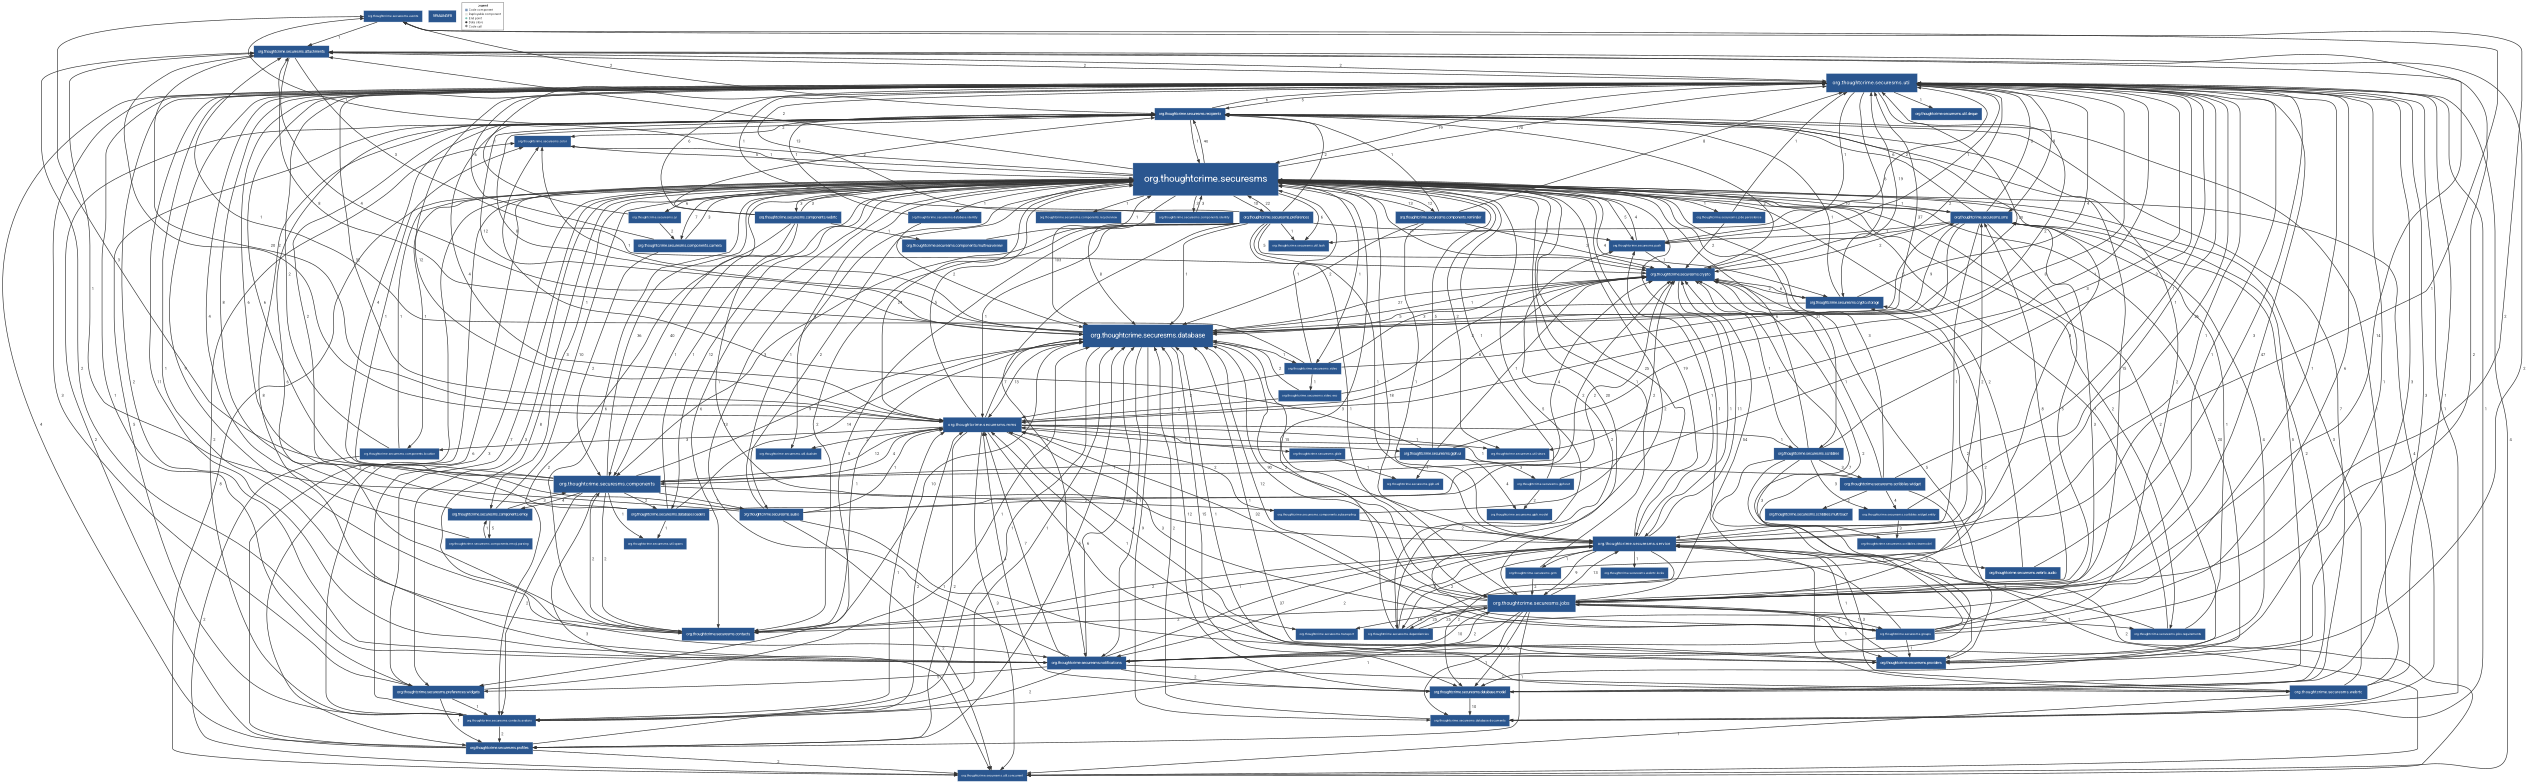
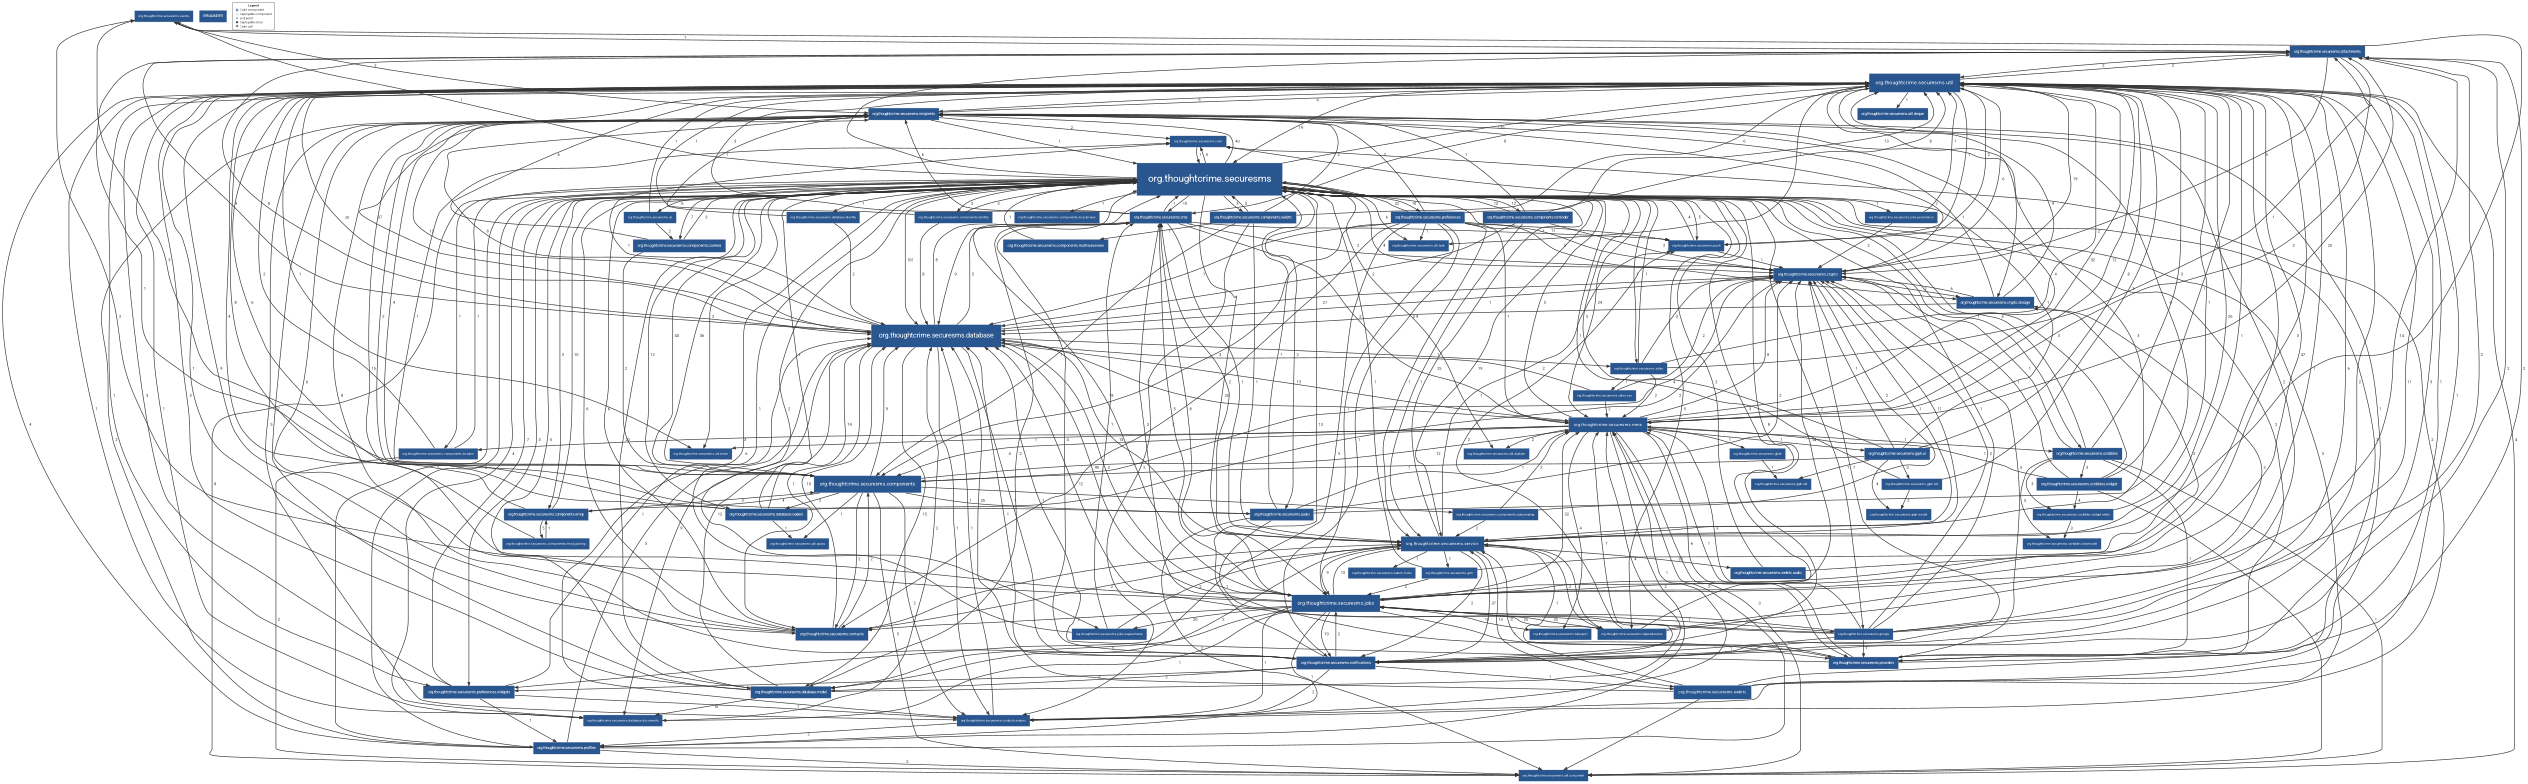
  digraph {
    compound=true
    fontname=Roboto
    rankdir=TD
    node [color="#FFFFFF" fillcolor="#2A568F" fontcolor="#FFFFFF" fontname=Roboto fontsize=10 margin=0.16 penwidth=1 shape=box style=filled]
    edge [color="#323232" fontcolor="#323232" fontname=Roboto fontsize=12 penwidth=2]
    n1 [label="org.thoughtcrime.securesms.events"]
    n2 [fontsize=11 label="org.thoughtcrime.securesms.attachments" margin=0.176]
    n3 [fontsize=11 label="org.thoughtcrime.securesms.recipients" margin=0.176]
    n4 [fontsize=17 label="org.thoughtcrime.securesms.util" margin=0.272]
    n5 [fontsize=14 label="org.thoughtcrime.securesms.mms" margin=0.224]
    n6 [fontsize=12 label="org.thoughtcrime.securesms.crypto" margin=0.192]
    n7 [fontsize=21 label="org.thoughtcrime.securesms.database" margin=0.336]
    n8 [fontsize=30 label="org.thoughtcrime.securesms" margin=0.48]
    n9 [label="org.thoughtcrime.securesms.contacts.avatars"]
    n10 [label="org.thoughtcrime.securesms.color"]
    n11 [fontsize=11 label="org.thoughtcrime.securesms.components.webrtc" margin=0.176]
    n12 [fontsize=12 label="org.thoughtcrime.securesms.components.multiwaveview" margin=0.192]
    n13 [fontsize=14 label="org.thoughtcrime.securesms.service" margin=0.224]
    n14 [fontsize=16 label="org.thoughtcrime.securesms.components" margin=0.256]
    n15 [fontsize=11 label="org.thoughtcrime.securesms.components.emoji" margin=0.176]
    n16 [label="org.thoughtcrime.securesms.util.concurrent"]
    n17 [fontsize=11 label="org.thoughtcrime.securesms.components.reminder" margin=0.176]
    n18 [label="org.thoughtcrime.securesms.util.dualsim"]
    n19 [fontsize=16 label="org.thoughtcrime.securesms.jobs" margin=0.256]
    n20 [label="org.thoughtcrime.securesms.components.recyclerview"]
    n21 [fontsize=11 label="org.thoughtcrime.securesms.scribbles" margin=0.176]
    n22 [fontsize=11 label="org.thoughtcrime.securesms.providers" margin=0.176]
    n23 [fontsize=11 label="org.thoughtcrime.securesms.profiles" margin=0.176]
    n24 [label="org.thoughtcrime.securesms.util.views"]
    n25 [label="org.thoughtcrime.securesms.components.location"]
    n26 [fontsize=11 label="org.thoughtcrime.securesms.database.model" margin=0.176]
    n27 [label="org.thoughtcrime.securesms.database.documents"]
    n28 [label="org.thoughtcrime.securesms.dependencies"]
    n29 [label="org.thoughtcrime.securesms.push"]
    n30 [fontsize=12 label="org.thoughtcrime.securesms.notifications" margin=0.192]
    n31 [label="org.thoughtcrime.securesms.util.task"]
    n32 [fontsize=11 label="org.thoughtcrime.securesms.crypto.storage" margin=0.176]
    n33 [label="org.thoughtcrime.securesms.jobs.persistence"]
    n34 [fontsize=11 label="org.thoughtcrime.securesms.database.loaders" margin=0.176]
    n35 [label="org.thoughtcrime.securesms.groups"]
    n36 [fontsize=12 label="org.thoughtcrime.securesms.contacts" margin=0.192]
    n37 [fontsize=11 label="org.thoughtcrime.securesms.audio" margin=0.176]
    n38 [fontsize=12 label="org.thoughtcrime.securesms.preferences.widgets" margin=0.192]
    n39 [label="org.thoughtcrime.securesms.jobs.requirements"]
    n40 [label="org.thoughtcrime.securesms.qr"]
    n41 [fontsize=12 label="org.thoughtcrime.securesms.components.camera" margin=0.192]
    n42 [label="org.thoughtcrime.securesms.database.identity"]
    n43 [label="org.thoughtcrime.securesms.components.identity"]
    n44 [fontsize=11 label="org.thoughtcrime.securesms.preferences" margin=0.176]
    n45 [label="org.thoughtcrime.securesms.video"]
    n46 [fontsize=11 label="org.thoughtcrime.securesms.sms" margin=0.176]
    n47 [label="org.thoughtcrime.securesms.gcm"]
    n48 [label="org.thoughtcrime.securesms.webrtc.locks"]
    n49 [fontsize=13 label="org.thoughtcrime.securesms.webrtc" margin=0.20800000000000002]
    n50 [fontsize=11 label="org.thoughtcrime.securesms.webrtc.audio" margin=0.176]
    n51 [fontsize=11 label="org.thoughtcrime.securesms.util.deque" margin=0.176]
    n52 [label="org.thoughtcrime.securesms.components.subsampling"]
    n53 [label="org.thoughtcrime.securesms.util.spans"]
    n54 [label="org.thoughtcrime.securesms.components.emoji.parsing"]
    n55 [label="org.thoughtcrime.securesms.giph.model"]
    n56 [fontsize=12 label="org.thoughtcrime.securesms.scribbles.widget" margin=0.192]
    n57 [label="org.thoughtcrime.securesms.scribbles.widget.entity"]
-   n58 [fontsize=11 label="org.thoughtcrime.securesms.scribbles.multitouch" margin=0.176]
    n59 [fontsize=11 label="org.thoughtcrime.securesms.giph.ui" margin=0.176]
    n60 [label="org.thoughtcrime.securesms.transport"]
    n61 [label="org.thoughtcrime.securesms.glide"]
    n62 [label="org.thoughtcrime.securesms.scribbles.viewmodel"]
    n63 [label="org.thoughtcrime.securesms.giph.util"]
    n64 [label="org.thoughtcrime.securesms.giph.net"]
    n65 [label="org.thoughtcrime.securesms.video.exo"]
    n66 [fontsize=11 label=REMAINDER margin=0.176]
-   n67 [color="#323232" fillcolor="#FFFFFF" fontcolor="#323232" label=<<TABLE BORDER="0" CELLPADDING="1" CELLSPACING="0"> <TR><TD COLSPAN="2"><B>Legend</B></TD></TR> <TR><TD><FONT COLOR="#2A568F">&#9638;</FONT></TD><TD ALIGN="left">Code component</TD></TR> <TR><TD><FONT COLOR="#D2D1C7">&#9638;</FONT></TD><TD ALIGN="left">Deployable component</TD></TR> <TR><TD><FONT COLOR="#72C0B4">&#9679;</FONT></TD><TD ALIGN="left">End point</TD></TR> <TR><TD><FONT COLOR="#323232">&#9679;</FONT></TD><TD ALIGN="left">Data store</TD></TR> <TR><TD><FONT COLOR="#323232">&rarr;</FONT></TD><TD ALIGN="left">Code call</TD></TR> </TABLE> > margin=""]
+   n67 [color="#323232" fillcolor="#FFFFFF" fontcolor="#323232" label=<<TABLE BORDER="0" CELLPADDING="1" CELLSPACING="0"> <TR><TD COLSPAN="2"><B>Legend</B></TD></TR> <TR><TD><FONT COLOR="#2A568F">&#9638;</FONT></TD><TD ALIGN="left">Code component</TD></TR> <TR><TD><FONT COLOR="#D2D1C7">&#9638;</FONT></TD><TD ALIGN="left">Deployable component</TD></TR> <TR><TD><FONT COLOR="#72C0B4">&#9679;</FONT></TD><TD ALIGN="left">End point</TD></TR> <TR><TD><FONT COLOR="#323232">&#9679;</FONT></TD><TD ALIGN="left">Deployable store</TD></TR> <TR><TD><FONT COLOR="#323232">&rarr;</FONT></TD><TD ALIGN="left">Code call</TD></TR> </TABLE> > margin=""]
    n1 -> n2 [label="  1"]
    n1 -> n3 [label="  2"]
    n2 -> n4 [label="  2"]
    n2 -> n5 [label="  2"]
    n2 -> n6 [label="  3"]
    n2 -> n7 [label="  4"]
    n3 -> n4 [label="  6"]
    n3 -> n7 [label="  12"]
    n3 -> n8 [label="  1"]
    n3 -> n9 [label="  5"]
    n3 -> n10 [label="  2"]
    n4 -> n2 [label="  2"]
    n4 -> n3 [label="  5"]
    n4 -> n5 [label="  12"]
    n4 -> n6 [label="  6"]
    n4 -> n7 [label="  20"]
    n4 -> n8 [label="  19"]
    n4 -> n16 [label="  4"]
    n4 -> n19 [label="  1"]
    n4 -> n22 [label="  1"]
    n4 -> n24 [label="  1"]
    n4 -> n27 [label="  1"]
    n4 -> n29 [label="  1"]
    n4 -> n30 [label="  2"]
    n4 -> n31 [label="  1"]
    n4 -> n32 [label="  2"]
    n4 -> n36 [label="  1"]
    n4 -> n38 [label="  1"]
    n4 -> n46 [label="  8"]
    n4 -> n51 [label="  1"]
    n5 -> n2 [label="  20"]
    n5 -> n3 [label="  4"]
    n5 -> n4 [label="  32"]
    n5 -> n6 [label="  8"]
    n5 -> n7 [label="  7"]
    n5 -> n8 [label="  5"]
    n5 -> n14 [label="  4"]
    n5 -> n16 [label="  3"]
    n5 -> n18 [label="  2"]
    n5 -> n21 [label="  1"]
    n5 -> n22 [label="  6"]
    n5 -> n23 [label="  2"]
    n5 -> n24 [label="  1"]
    n5 -> n25 [label="  3"]
    n5 -> n59 [label="  1"]
    n5 -> n60 [label="  4"]
    n5 -> n61 [label="  1"]
    n6 -> n3 [label="  2"]
    n6 -> n4 [label="  19"]
    n6 -> n7 [label="  1"]
    n6 -> n13 [label="  1"]
    n6 -> n32 [label="  2"]
    n7 -> n2 [label="  8"]
    n7 -> n3 [label="  8"]
    n7 -> n4 [label="  37"]
    n7 -> n5 [label="  13"]
    n7 -> n6 [label="  27"]
+   n7 -> n8 [label="  8"]
    n7 -> n9 [label="  1"]
    n7 -> n10 [label="  1"]
    n7 -> n19 [label="  2"]
    n7 -> n26 [label="  15"]
    n7 -> n27 [label="  9"]
    n7 -> n30 [label="  1"]
    n7 -> n36 [label="  1"]
    n7 -> n45 [label="  1"]
    n7 -> n46 [label="  5"]
    n8 -> n1 [label="  1"]
    n8 -> n2 [label="  2"]
    n8 -> n3 [label="  40"]
    n8 -> n4 [label="  170"]
    n8 -> n5 [label="  24"]
    n8 -> n6 [label="  71"]
    n8 -> n7 [label="  103"]
    n8 -> n9 [label="  6"]
    n8 -> n10 [label="  5"]
    n8 -> n11 [label="  3"]
    n8 -> n13 [label="  19"]
    n8 -> n14 [label="  40"]
    n8 -> n15 [label="  3"]
    n8 -> n16 [label="  8"]
    n8 -> n17 [label="  12"]
    n8 -> n18 [label="  4"]
    n8 -> n19 [label="  20"]
    n8 -> n20 [label="  1"]
    n8 -> n21 [label="  1"]
    n8 -> n22 [label="  2"]
    n8 -> n23 [label="  5"]
    n8 -> n24 [label="  2"]
    n8 -> n25 [label="  1"]
    n8 -> n26 [label="  20"]
    n8 -> n27 [label="  4"]
    n8 -> n28 [label="  5"]
    n8 -> n29 [label="  5"]
    n8 -> n30 [label="  8"]
    n8 -> n31 [label="  6"]
    n8 -> n32 [label="  4"]
    n8 -> n33 [label="  1"]
    n8 -> n34 [label="  12"]
    n8 -> n35 [label="  2"]
    n8 -> n36 [label="  6"]
    n8 -> n37 [label="  2"]
    n8 -> n38 [label="  3"]
    n8 -> n39 [label="  2"]
    n8 -> n40 [label="  6"]
    n8 -> n41 [label="  7"]
    n8 -> n42 [label="  1"]
    n8 -> n43 [label="  3"]
    n8 -> n44 [label="  10"]
    n8 -> n45 [label="  1"]
    n8 -> n46 [label="  10"]
    n9 -> n5 [label="  1"]
    n9 -> n7 [label="  1"]
    n9 -> n8 [label="  3"]
    n9 -> n10 [label="  2"]
    n9 -> n23 [label="  2"]
    n10 -> n8 [label="  1"]
    n11 -> n3 [label="  2"]
    n11 -> n4 [label="  6"]
    n11 -> n8 [label="  3"]
    n11 -> n9 [label="  2"]
    n11 -> n12 [label="  1"]
    n11 -> n13 [label="  1"]
    n11 -> n14 [label="  1"]
    n12 -> n8 [label="  1"]
    n13 -> n1 [label="  1"]
    n13 -> n3 [label="  3"]
    n13 -> n4 [label="  26"]
    n13 -> n6 [label="  11"]
    n13 -> n7 [label="  15"]
    n13 -> n8 [label="  25"]
    n13 -> n19 [label="  9"]
    n13 -> n26 [label="  2"]
    n13 -> n28 [label="  2"]
    n13 -> n29 [label="  1"]
    n13 -> n30 [label="  2"]
    n13 -> n36 [label="  2"]
    n13 -> n46 [label="  2"]
    n13 -> n47 [label="  1"]
    n13 -> n48 [label="  1"]
    n13 -> n49 [label="  13"]
-   n13 -> n50 [label="  3"]
+   n13 -> n50 [label="  20"]
    n14 -> n1 [label="  3"]
    n14 -> n3 [label="  4"]
    n14 -> n5 [label="  12"]
    n14 -> n6 [label="  4"]
    n14 -> n7 [label="  9"]
    n14 -> n8 [label="  36"]
    n14 -> n9 [label="  2"]
    n14 -> n10 [label="  1"]
    n14 -> n15 [label="  4"]
    n14 -> n16 [label="  3"]
    n14 -> n34 [label="  2"]
    n14 -> n36 [label="  2"]
    n14 -> n37 [label="  1"]
    n14 -> n52 [label="  2"]
    n14 -> n53 [label="  1"]
    n15 -> n4 [label="  8"]
    n15 -> n8 [label="  10"]
    n15 -> n14 [label="  3"]
    n15 -> n54 [label="  5"]
    n17 -> n3 [label="  1"]
    n17 -> n4 [label="  8"]
    n17 -> n6 [label="  2"]
    n17 -> n7 [label="  2"]
    n17 -> n8 [label="  13"]
    n17 -> n13 [label="  1"]
    n19 -> n1 [label="  2"]
    n19 -> n2 [label="  14"]
    n19 -> n3 [label="  15"]
    n19 -> n4 [label="  47"]
    n19 -> n5 [label="  32"]
    n19 -> n6 [label="  54"]
    n19 -> n7 [label="  90"]
    n19 -> n8 [label="  18"]
    n19 -> n9 [label="  1"]
    n19 -> n13 [label="  13"]
    n19 -> n22 [label="  1"]
    n19 -> n23 [label="  1"]
    n19 -> n26 [label="  5"]
    n19 -> n27 [label="  1"]
    n19 -> n28 [label="  25"]
    n19 -> n30 [label="  10"]
    n19 -> n32 [label="  2"]
    n19 -> n35 [label="  1"]
    n19 -> n36 [label="  2"]
    n19 -> n39 [label="  20"]
    n19 -> n46 [label="  8"]
    n19 -> n60 [label="  10"]
    n21 -> n4 [label="  3"]
    n21 -> n6 [label="  1"]
    n21 -> n8 [label="  6"]
    n21 -> n16 [label="  1"]
    n21 -> n22 [label="  1"]
    n21 -> n56 [label="  3"]
    n21 -> n57 [label="  3"]
    n21 -> n62 [label="  3"]
    n22 -> n2 [label="  2"]
    n22 -> n4 [label="  3"]
    n22 -> n5 [label="  1"]
    n22 -> n6 [label="  5"]
    n22 -> n7 [label="  1"]
    n22 -> n13 [label="  1"]
    n23 -> n3 [label="  2"]
    n23 -> n4 [label="  4"]
    n23 -> n5 [label="  2"]
    n23 -> n7 [label="  5"]
    n23 -> n8 [label="  2"]
    n23 -> n16 [label="  2"]
    n25 -> n4 [label="  2"]
    n25 -> n8 [label="  1"]
    n25 -> n16 [label="  2"]
    n26 -> n3 [label="  7"]
    n26 -> n4 [label="  3"]
    n26 -> n5 [label="  4"]
    n26 -> n7 [label="  12"]
    n26 -> n8 [label="  5"]
    n26 -> n27 [label="  10"]
    n27 -> n4 [label="  1"]
    n27 -> n7 [label="  2"]
    n28 -> n4 [label="  1"]
    n28 -> n8 [label="  3"]
    n28 -> n13 [label="  2"]
    n28 -> n19 [label="  25"]
    n28 -> n29 [label="  2"]
    n28 -> n32 [label="  2"]
    n29 -> n4 [label="  2"]
    n29 -> n6 [label="  1"]
    n29 -> n8 [label="  4"]
    n30 -> n2 [label="  2"]
    n30 -> n3 [label="  8"]
    n30 -> n4 [label="  11"]
    n30 -> n5 [label="  7"]
    n30 -> n6 [label="  7"]
    n30 -> n7 [label="  25"]
    n30 -> n8 [label="  13"]
    n30 -> n9 [label="  2"]
    n30 -> n13 [label="  37"]
    n30 -> n19 [label="  2"]
    n30 -> n26 [label="  2"]
    n30 -> n38 [label="  5"]
    n30 -> n46 [label="  4"]
    n30 -> n49 [label="  1"]
    n32 -> n3 [label="  1"]
    n32 -> n4 [label="  4"]
    n32 -> n6 [label="  6"]
    n32 -> n7 [label="  5"]
    n33 -> n4 [label="  1"]
    n33 -> n6 [label="  2"]
    n34 -> n3 [label="  2"]
    n34 -> n4 [label="  6"]
    n34 -> n6 [label="  2"]
    n34 -> n7 [label="  14"]
    n34 -> n8 [label="  1"]
    n34 -> n53 [label="  1"]
    n35 -> n2 [label="  2"]
    n35 -> n3 [label="  2"]
    n35 -> n4 [label="  6"]
    n35 -> n5 [label="  3"]
    n35 -> n6 [label="  2"]
    n35 -> n7 [label="  12"]
    n35 -> n8 [label="  1"]
    n35 -> n19 [label="  2"]
    n35 -> n22 [label="  1"]
    n35 -> n30 [label="  1"]
    n35 -> n46 [label="  3"]
    n36 -> n3 [label="  6"]
    n36 -> n4 [label="  9"]
    n36 -> n7 [label="  10"]
    n36 -> n8 [label="  6"]
    n36 -> n13 [label="  1"]
    n36 -> n14 [label="  2"]
    n37 -> n2 [label="  1"]
    n37 -> n4 [label="  6"]
    n37 -> n5 [label="  1"]
    n37 -> n6 [label="  2"]
    n37 -> n8 [label="  1"]
    n37 -> n16 [label="  2"]
    n37 -> n22 [label="  1"]
    n38 -> n4 [label="  3"]
    n38 -> n7 [label="  1"]
    n38 -> n8 [label="  7"]
    n38 -> n9 [label="  1"]
    n38 -> n23 [label="  1"]
    n39 -> n8 [label="  1"]
    n39 -> n13 [label="  2"]
    n39 -> n46 [label="  1"]
    n40 -> n4 [label="  1"]
    n40 -> n41 [label="  2"]
    n41 -> n4 [label="  6"]
    n41 -> n8 [label="  3"]
    n41 -> n14 [label="  2"]
    n42 -> n3 [label="  1"]
    n42 -> n7 [label="  2"]
    n43 -> n4 [label="  1"]
    n43 -> n7 [label="  8"]
    n43 -> n8 [label="  3"]
    n44 -> n3 [label="  2"]
    n44 -> n4 [label="  13"]
    n44 -> n5 [label="  1"]
    n44 -> n6 [label="  5"]
    n44 -> n7 [label="  1"]
    n44 -> n8 [label="  22"]
    n44 -> n13 [label="  1"]
    n44 -> n14 [label="  3"]
    n44 -> n19 [label="  1"]
    n44 -> n29 [label="  1"]
    n44 -> n30 [label="  1"]
    n44 -> n31 [label="  1"]
    n44 -> n36 [label="  2"]
    n44 -> n38 [label="  5"]
    n45 -> n2 [label="  1"]
    n45 -> n4 [label="  2"]
    n45 -> n5 [label="  2"]
    n45 -> n6 [label="  3"]
    n45 -> n8 [label="  1"]
    n45 -> n65 [label="  1"]
    n46 -> n3 [label="  6"]
    n46 -> n4 [label="  3"]
    n46 -> n5 [label="  2"]
    n46 -> n6 [label="  2"]
    n46 -> n7 [label="  9"]
    n46 -> n8 [label="  1"]
    n46 -> n13 [label="  1"]
    n46 -> n19 [label="  5"]
    n46 -> n26 [label="  2"]
    n46 -> n29 [label="  1"]
    n47 -> n4 [label="  1"]
    n47 -> n8 [label="  1"]
    n47 -> n19 [label="  2"]
    n49 -> n3 [label="  1"]
    n49 -> n4 [label="  1"]
    n49 -> n7 [label="  1"]
    n49 -> n8 [label="  3"]
    n49 -> n13 [label="  3"]
    n49 -> n16 [label="  1"]
    n50 -> n4 [label="  3"]
    n50 -> n8 [label="  2"]
    n52 -> n5 [label="  2"]
    n52 -> n6 [label="  2"]
    n52 -> n13 [label="  2"]
    n54 -> n4 [label="  4"]
    n54 -> n15 [label="  1"]
    n56 -> n4 [label="  1"]
    n56 -> n5 [label="  1"]
    n56 -> n6 [label="  1"]
    n56 -> n8 [label="  3"]
    n56 -> n16 [label="  2"]
    n56 -> n57 [label="  4"]
-   n56 -> n58 [label="  2"]
    n57 -> n4 [label="  1"]
    n57 -> n62 [label="  3"]
    n59 -> n4 [label="  8"]
    n59 -> n6 [label="  1"]
    n59 -> n8 [label="  5"]
    n59 -> n10 [label="  1"]
    n59 -> n14 [label="  1"]
    n59 -> n55 [label="  4"]
    n59 -> n63 [label="  1"]
    n59 -> n64 [label="  3"]
    n61 -> n63 [label="  1"]
    n64 -> n4 [label="  3"]
    n64 -> n8 [label="  1"]
    n64 -> n55 [label="  2"]
    n65 -> n5 [label="  2"]
    n65 -> n6 [label="  2"]
    n65 -> n7 [label="  2"]
  }
